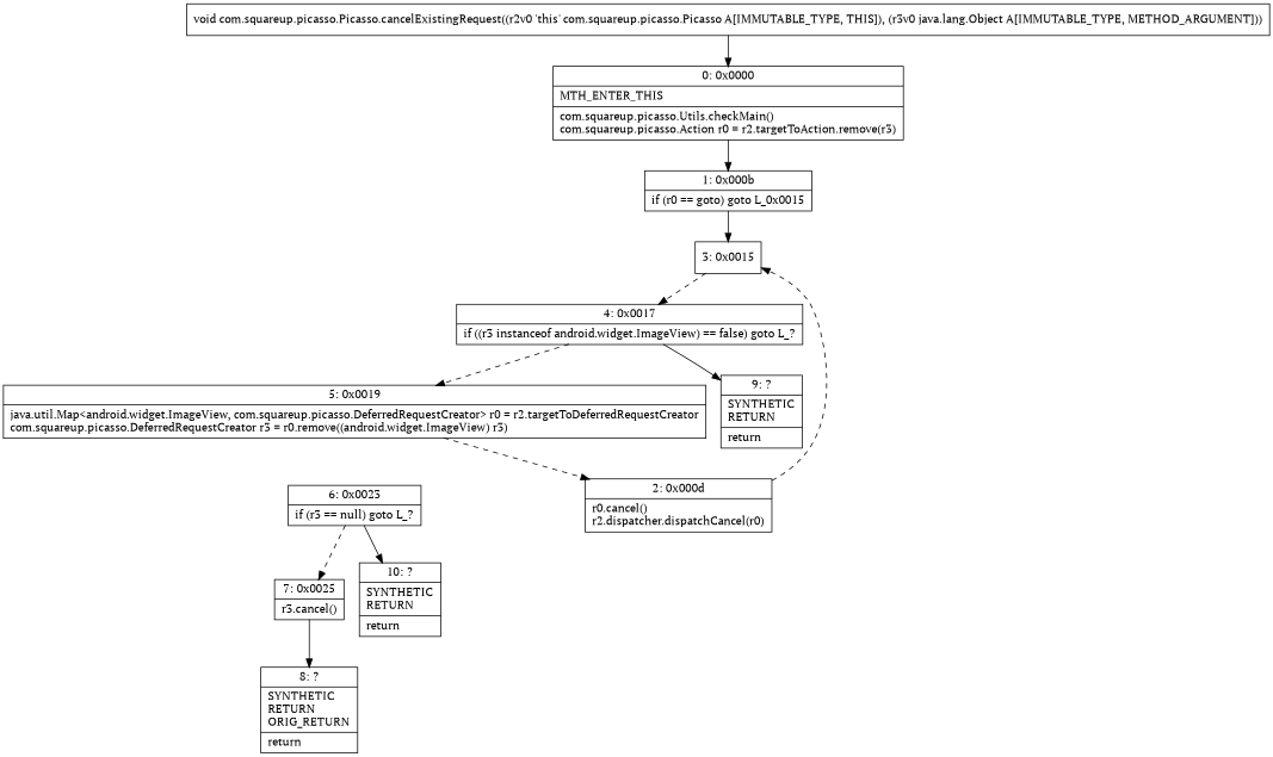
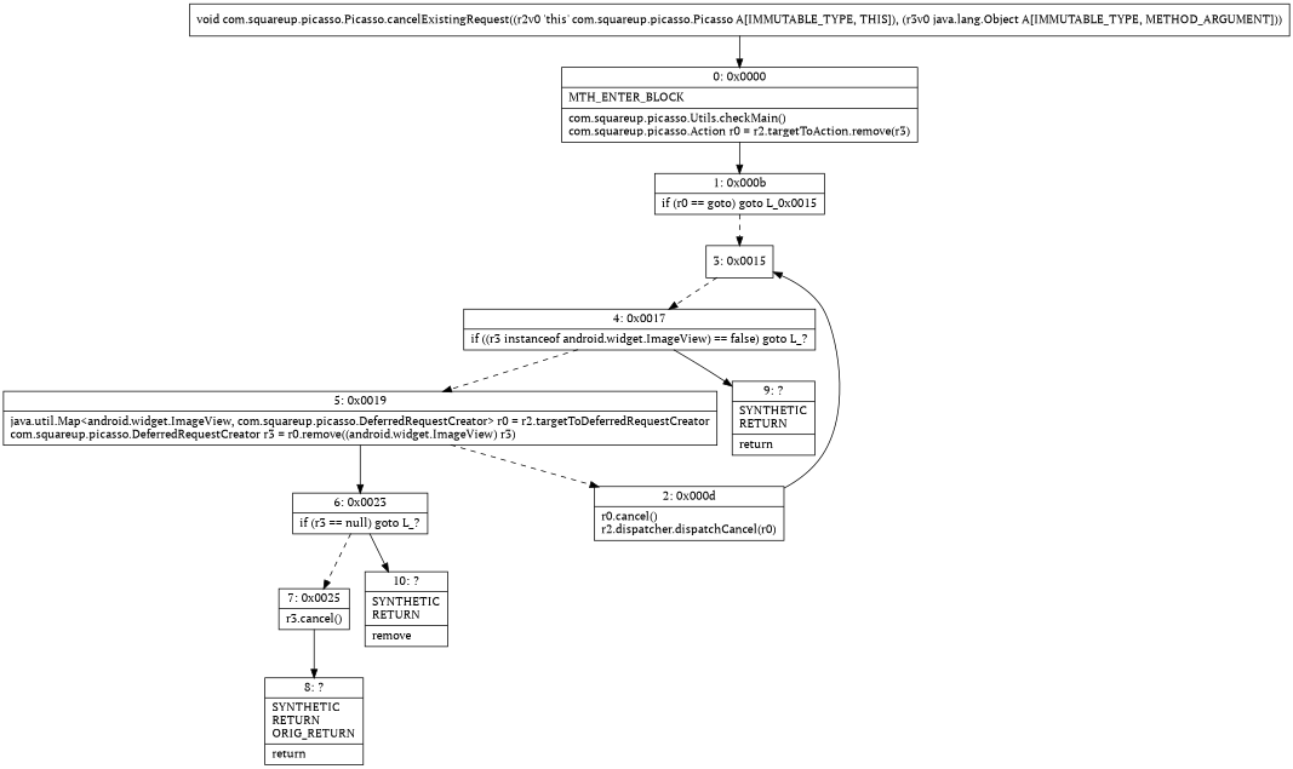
  digraph {
    fontname="PT Serif"
    node [fontname="PT Serif" shape=record]
    edge [fontname="PT Serif"]
-   n1 [label="{0\:\ 0x0000|MTH_ENTER_THIS\l|com.squareup.picasso.Utils.checkMain()\lcom.squareup.picasso.Action r0 = r2.targetToAction.remove(r3)\l}"]
+   n1 [label="{0\:\ 0x0000|MTH_ENTER_BLOCK\l|com.squareup.picasso.Utils.checkMain()\lcom.squareup.picasso.Action r0 = r2.targetToAction.remove(r3)\l}"]
    n2 [label="{1\:\ 0x000b|if (r0 == goto) goto L_0x0015\l}"]
    n3 [label="{3\:\ 0x0015}"]
    n4 [label="{2\:\ 0x000d|r0.cancel()\lr2.dispatcher.dispatchCancel(r0)\l}"]
    n5 [label="{4\:\ 0x0017|if ((r3 instanceof android.widget.ImageView) == false) goto L_?\l}"]
    n6 [label="{5\:\ 0x0019|java.util.Map\<android.widget.ImageView, com.squareup.picasso.DeferredRequestCreator\> r0 = r2.targetToDeferredRequestCreator\lcom.squareup.picasso.DeferredRequestCreator r3 = r0.remove((android.widget.ImageView) r3)\l}"]
    n7 [label="{9\:\ ?|SYNTHETIC\lRETURN\l|return\l}"]
    n8 [label="{6\:\ 0x0023|if (r3 == null) goto L_?\l}"]
    n9 [label="{7\:\ 0x0025|r3.cancel()\l}"]
-   n10 [label="{10\:\ ?|SYNTHETIC\lRETURN\l|return\l}"]
+   n10 [label="{10\:\ ?|SYNTHETIC\lRETURN\l|remove\l}"]
    n11 [label="{8\:\ ?|SYNTHETIC\lRETURN\lORIG_RETURN\l|return\l}"]
    n12 [label="{void com.squareup.picasso.Picasso.cancelExistingRequest((r2v0 'this' com.squareup.picasso.Picasso A[IMMUTABLE_TYPE, THIS]), (r3v0 java.lang.Object A[IMMUTABLE_TYPE, METHOD_ARGUMENT])) }"]
    n1 -> n2
-   n2 -> n3
+   n2 -> n3 [style=dashed]
    n3 -> n5 [style=dashed]
-   n4 -> n3 [style=dashed]
+   n4 -> n3
    n5 -> n6 [style=dashed]
    n5 -> n7
    n6 -> n4 [style=dashed]
+   n6 -> n8
    n8 -> n9 [style=dashed]
    n8 -> n10
    n9 -> n11
    n12 -> n1
  }
